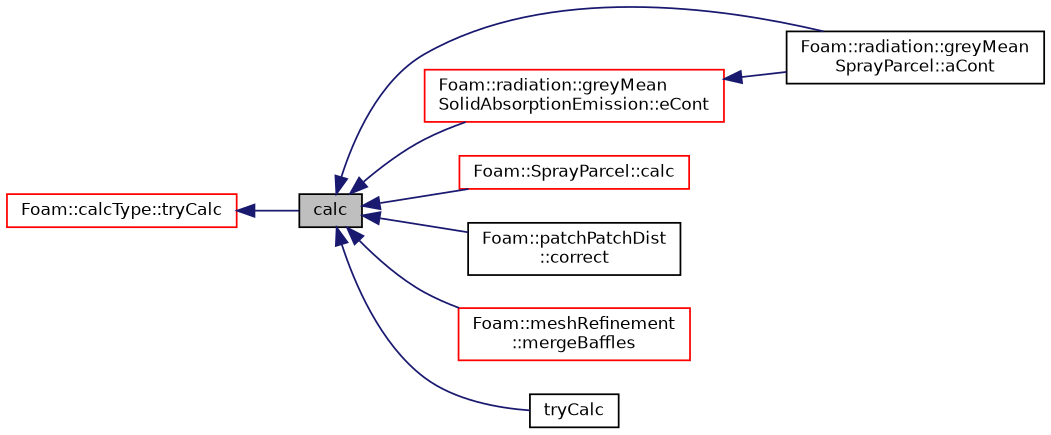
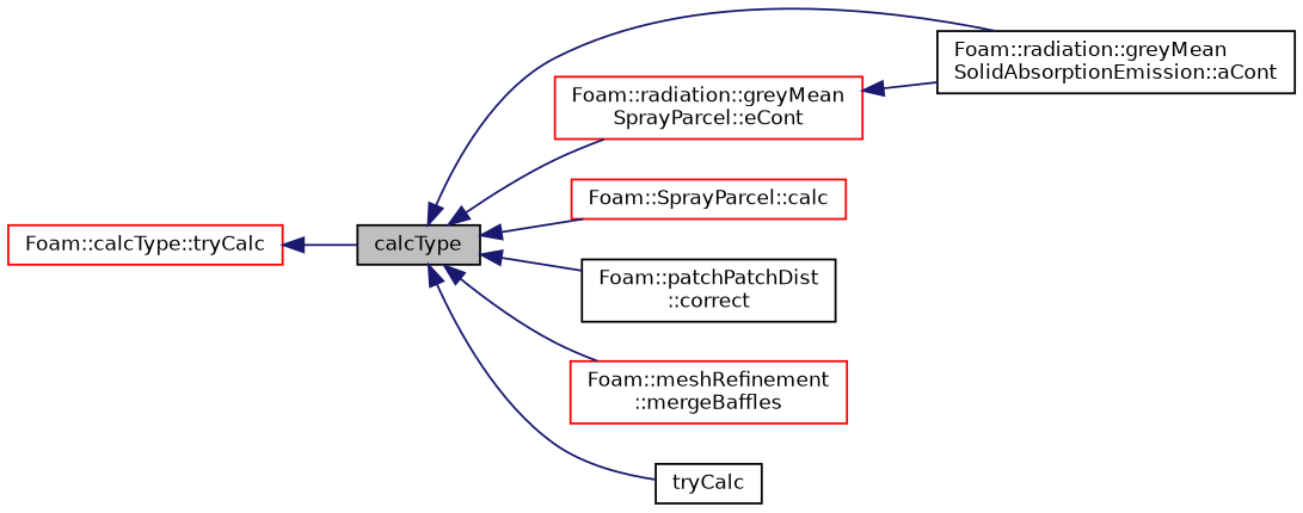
  digraph {
    rankdir=LR
    node [color=black fontname=Helvetica fontsize=10 shape=record]
    edge [color=midnightblue dir=back fontname=Helvetica fontsize=10 labelfontname=Helvetica labelfontsize=10 style=solid]
-   n1 [fillcolor=grey75 fontcolor=black height=0.2 label=calc style=filled width=0.4]
-   n2 [height=0.2 label="Foam::radiation::greyMean\lSprayParcel::aCont" width=0.4]
-   n3 [color=red height=0.2 label="Foam::radiation::greyMean\lSolidAbsorptionEmission::eCont" width=0.4]
+   n1 [fillcolor=grey75 fontcolor=black height=0.2 label=calcType style=filled width=0.4]
+   n2 [height=0.2 label="Foam::radiation::greyMean\lSolidAbsorptionEmission::aCont" width=0.4]
+   n3 [color=red height=0.2 label="Foam::radiation::greyMean\lSprayParcel::eCont" width=0.4]
    n4 [color=red height=0.2 label="Foam::SprayParcel::calc" width=0.4]
    n5 [height=0.2 label="Foam::patchPatchDist\l::correct" width=0.4]
    n6 [color=red height=0.2 label="Foam::meshRefinement\l::mergeBaffles" width=0.4]
    n7 [height=0.2 label=tryCalc width=0.4]
    n8 [color=red height=0.2 label="Foam::calcType::tryCalc" width=0.4]
    n1 -> n2
    n1 -> n3
    n1 -> n4
    n1 -> n5
    n1 -> n6
    n1 -> n7
    n3 -> n2
    n8 -> n1
  }
